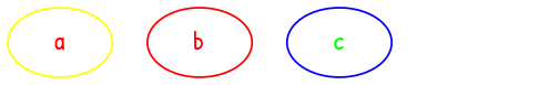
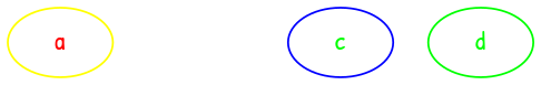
  digraph {
    fontname="Patrick Hand"
    node [fontcolor=red fontname="Patrick Hand"]
    a [color=yellow]
-   b [color=red]
    c [color=blue fontcolor=green]
+   d [color=green fontcolor=green]
  }
